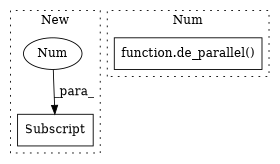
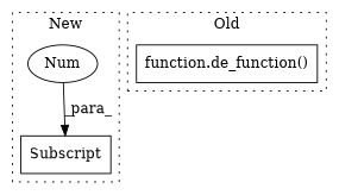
  digraph {
    node [shape=box]
    n1 [a=63 l="15,0" label=Subscript s="23418,0"]
    n2 [a=76 l=2 label=Num s=23430 shape=ellipse]
-   n3 [a=75 l="12,1" label="function.de_parallel()" s="23367,23384"]
+   n3 [a=75 l="12,1" label="function.de_function()" s="23367,23384"]
    subgraph cluster_1 {
      label=New
      style=dotted
      n1
      n2
    }
    subgraph cluster_2 {
-     label=Num
+     label=Old
      style=dotted
      n3
    }
    n2 -> n1 [label=_para_]
  }
